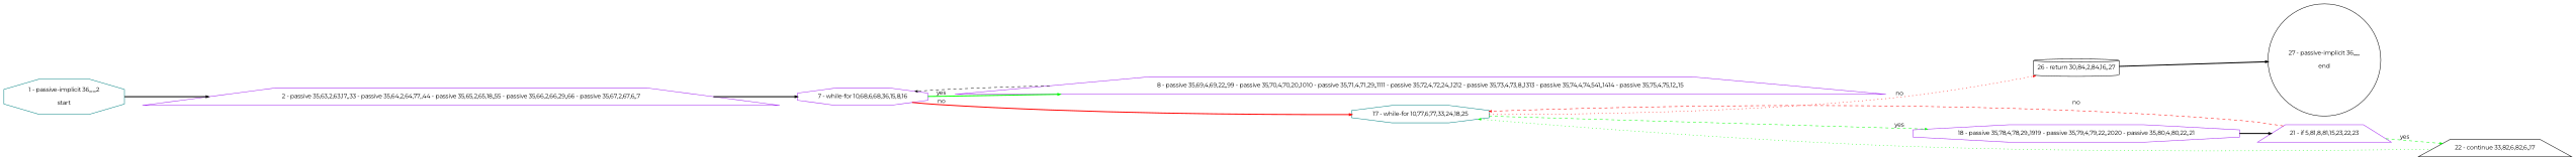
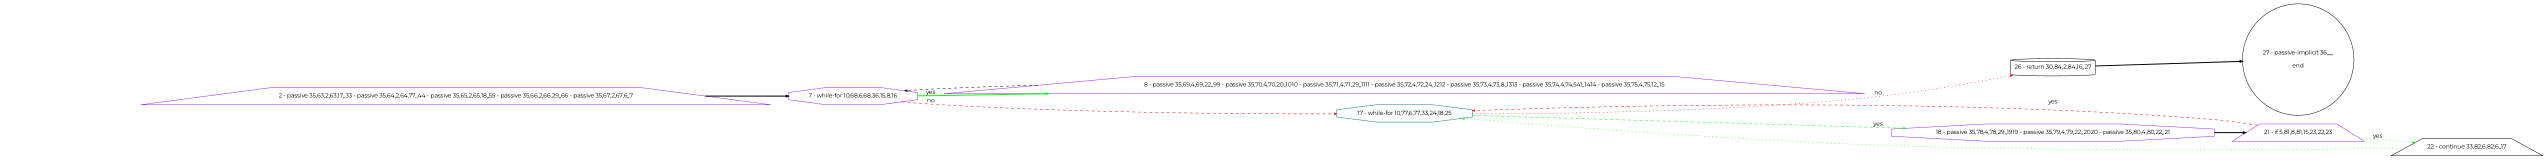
  digraph {
    bgcolor=white
    compound=true
    fillcolor="#FFFFCC"
    fontname=Montserrat
    fontsize=12
    pack=true
    packmode=clust
    rankdir=LR
    style="rounded,filled"
    node [color=purple compound=true fillcolor="#ffffff" fixedsize=false fontname=Montserrat fontsize=12 node_initialized=no shape=trapezium style=filled]
    edge [arrowhead=normal arrowsize=0.5 arrowtail=none color="#000000" compound=true dir=forward fontcolor=black fontname=Montserrat fontsize=12 style=bold]
    n1 [label="2 - passive 35,63,2,63,17,,33 - passive 35,64,2,64,77,,44 - passive 35,65,2,65,18,,55 - passive 35,66,2,66,29,,66 - passive 35,67,2,67,6,,7"]
    n2 [label="7 - while-for 10,68,6,68,36,15,8,16" shape=octagon]
    n3 [label="8 - passive 35,69,4,69,22,,99 - passive 35,70,4,70,20,,1010 - passive 35,71,4,71,29,,1111 - passive 35,72,4,72,24,,1212 - passive 35,73,4,73,8,,1313 - passive 35,74,4,74,541,,1414 - passive 35,75,4,75,12,,15"]
    n4 [color=teal label="17 - while-for 10,77,6,77,33,24,18,25" shape=octagon]
-   n5 [color=teal label="1 - passive-implicit 36,,,,,,2\n\nstart" shape=octagon]
    n6 [label="18 - passive 35,78,4,78,29,,1919 - passive 35,79,4,79,22,,2020 - passive 35,80,4,80,22,,21" shape=octagon]
    n7 [color=black label="26 - return 30,84,2,84,16,,27" shape=cylinder]
    n8 [label="21 - if 5,81,8,81,15,23,22,23"]
    n9 [color=black label="27 - passive-implicit 36,,,,,,\n\nend" shape=circle]
    n10 [color=black label="22 - continue 33,82,6,82,6,,17"]
    n1 -> n2
    n2 -> n3 [color="#00ff00" label=yes]
-   n2 -> n4 [color="#ff0000" label=no]
+   n2 -> n4 [color="#ff0000" label=no style=dashed]
    n3 -> n2 [style=dashed]
    n4 -> n6 [color="#00ff00" label=yes style=dashed]
    n4 -> n7 [color="#ff0000" label=no style=dotted]
-   n5 -> n1
    n6 -> n8
    n7 -> n9
-   n8 -> n4 [color="#ff0000" label=no style=dashed]
-   n8 -> n10 [color="#00ff00" label=yes style=dashed]
+   n8 -> n4 [color="#ff0000" label=yes style=dashed]
+   n8 -> n10 [color="#00ff00" label=yes style=dotted]
    n10 -> n4 [color="#00ff00" style=dotted]
  }
